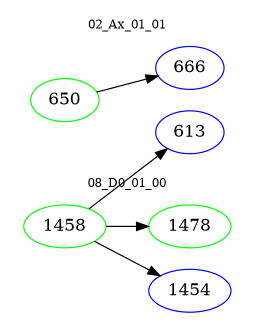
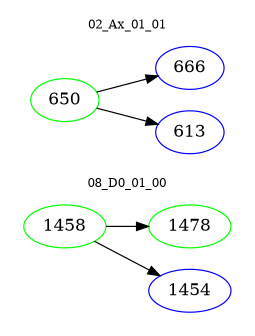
  digraph {
    rankdir=LR
    node [color=green]
    edge [color=black]
    n1 [label=650]
    n2 [color=blue label=613]
    n3 [color=blue label=666]
    n4 [label=1458]
    n5 [color=blue label=1454]
    n6 [label=1478]
    subgraph cluster_1 {
      color=white
      fontsize=10
      label="02_Ax_01_01"
      n1
      n2
      n3
    }
    subgraph cluster_2 {
      color=white
      fontsize=10
      label="08_D0_01_00"
      n4
      n5
      n6
    }
-   n4 -> n2
+   n1 -> n2
    n1 -> n3
    n4 -> n5
    n4 -> n6
  }
